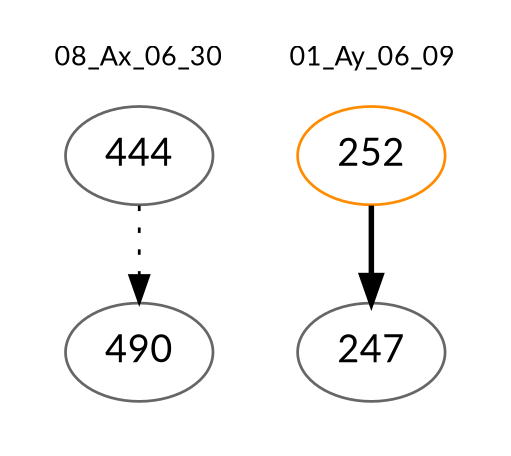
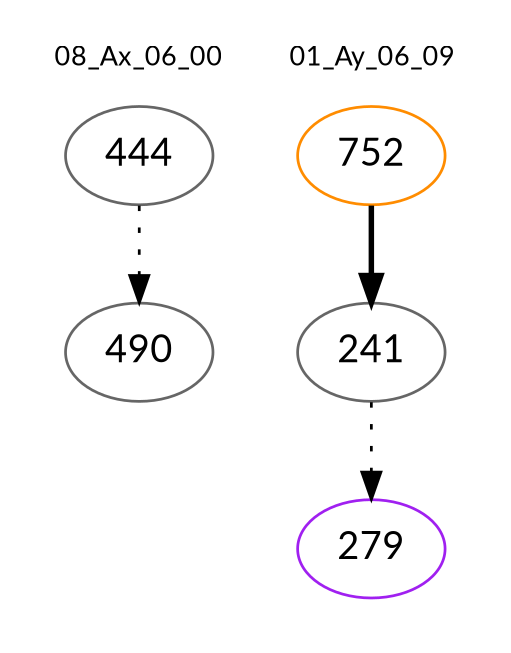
  digraph {
    fontname=Lato
    node [color=gray40 fontname=Lato]
    edge [color=black fontname=Lato style=dotted]
    n1 [label=444]
    n2 [label=490]
-   n3 [color=darkorange label=252]
-   n4 [label=247]
+   n3 [color=darkorange label=752]
+   n4 [label=241]
+   n5 [color=purple label=279]
    subgraph cluster_1 {
      color=white
      fontsize=10
-     label="08_Ax_06_30"
+     label="08_Ax_06_00"
      n1
      n2
    }
    subgraph cluster_2 {
      color=white
      fontsize=10
      label="01_Ay_06_09"
      n3
      n4
+     n5
    }
    n1 -> n2
    n3 -> n4 [style=bold]
+   n4 -> n5
  }
